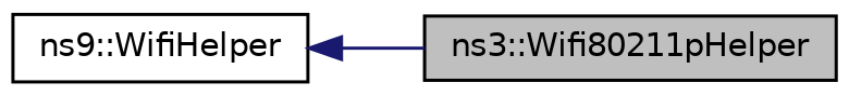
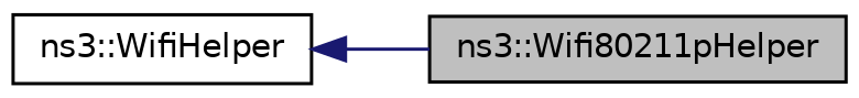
  digraph {
    rankdir=LR
    node [color=black fontname=Helvetica fontsize=10 shape=record style=filled]
    n1 [fillcolor=grey75 fontcolor=black height=0.2 label="ns3::Wifi80211pHelper" width=0.4]
-   n2 [fillcolor=white height=0.2 label="ns9::WifiHelper" width=0.4]
+   n2 [fillcolor=white height=0.2 label="ns3::WifiHelper" width=0.4]
    n2 -> n1 [color=midnightblue dir=back fontname=Helvetica fontsize=10 labelfontname=Helvetica labelfontsize=10 style=solid]
  }
